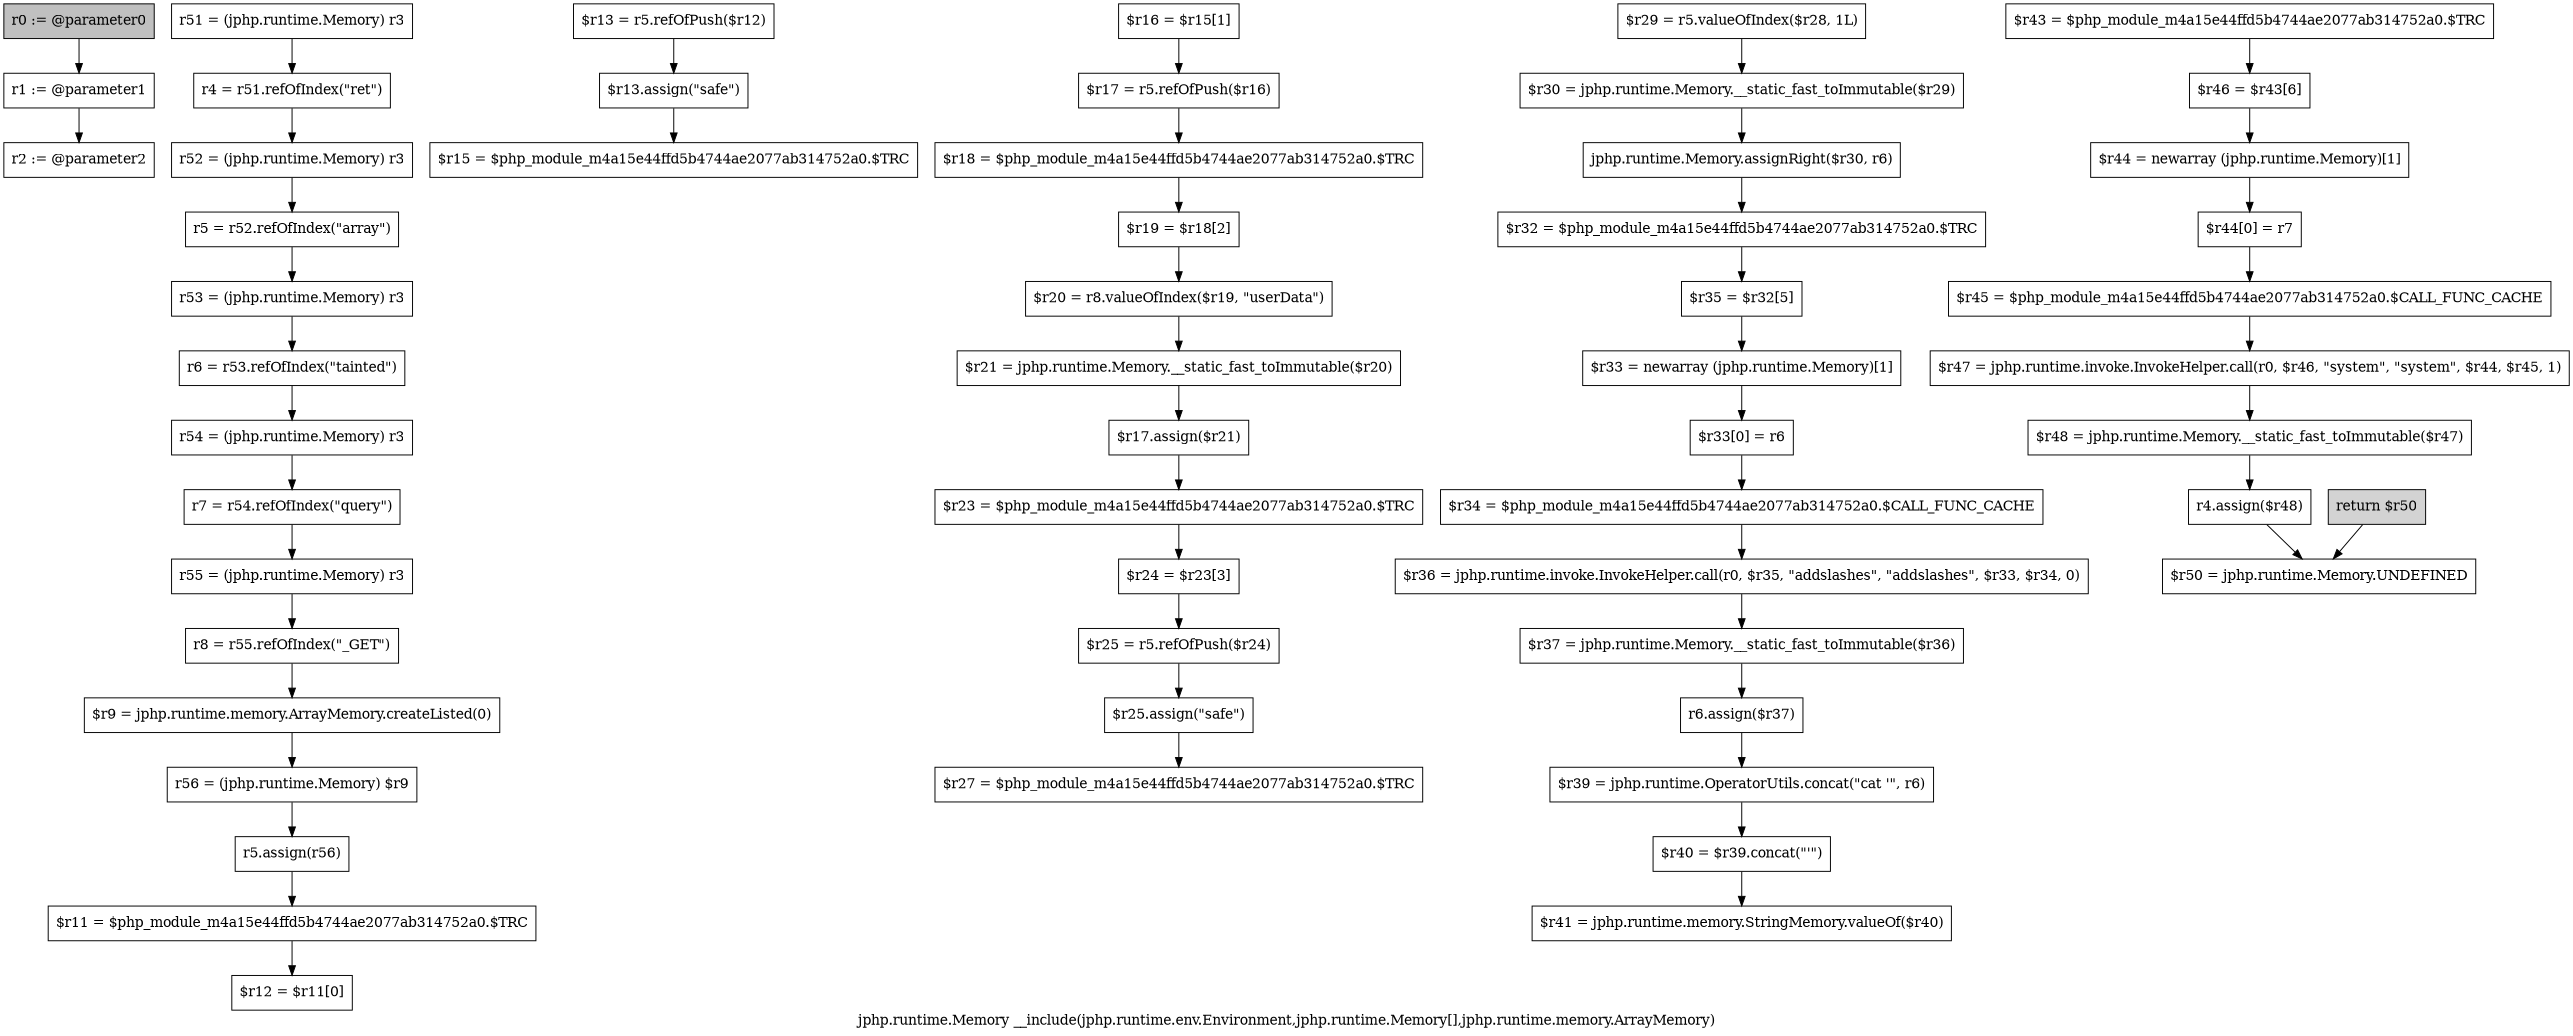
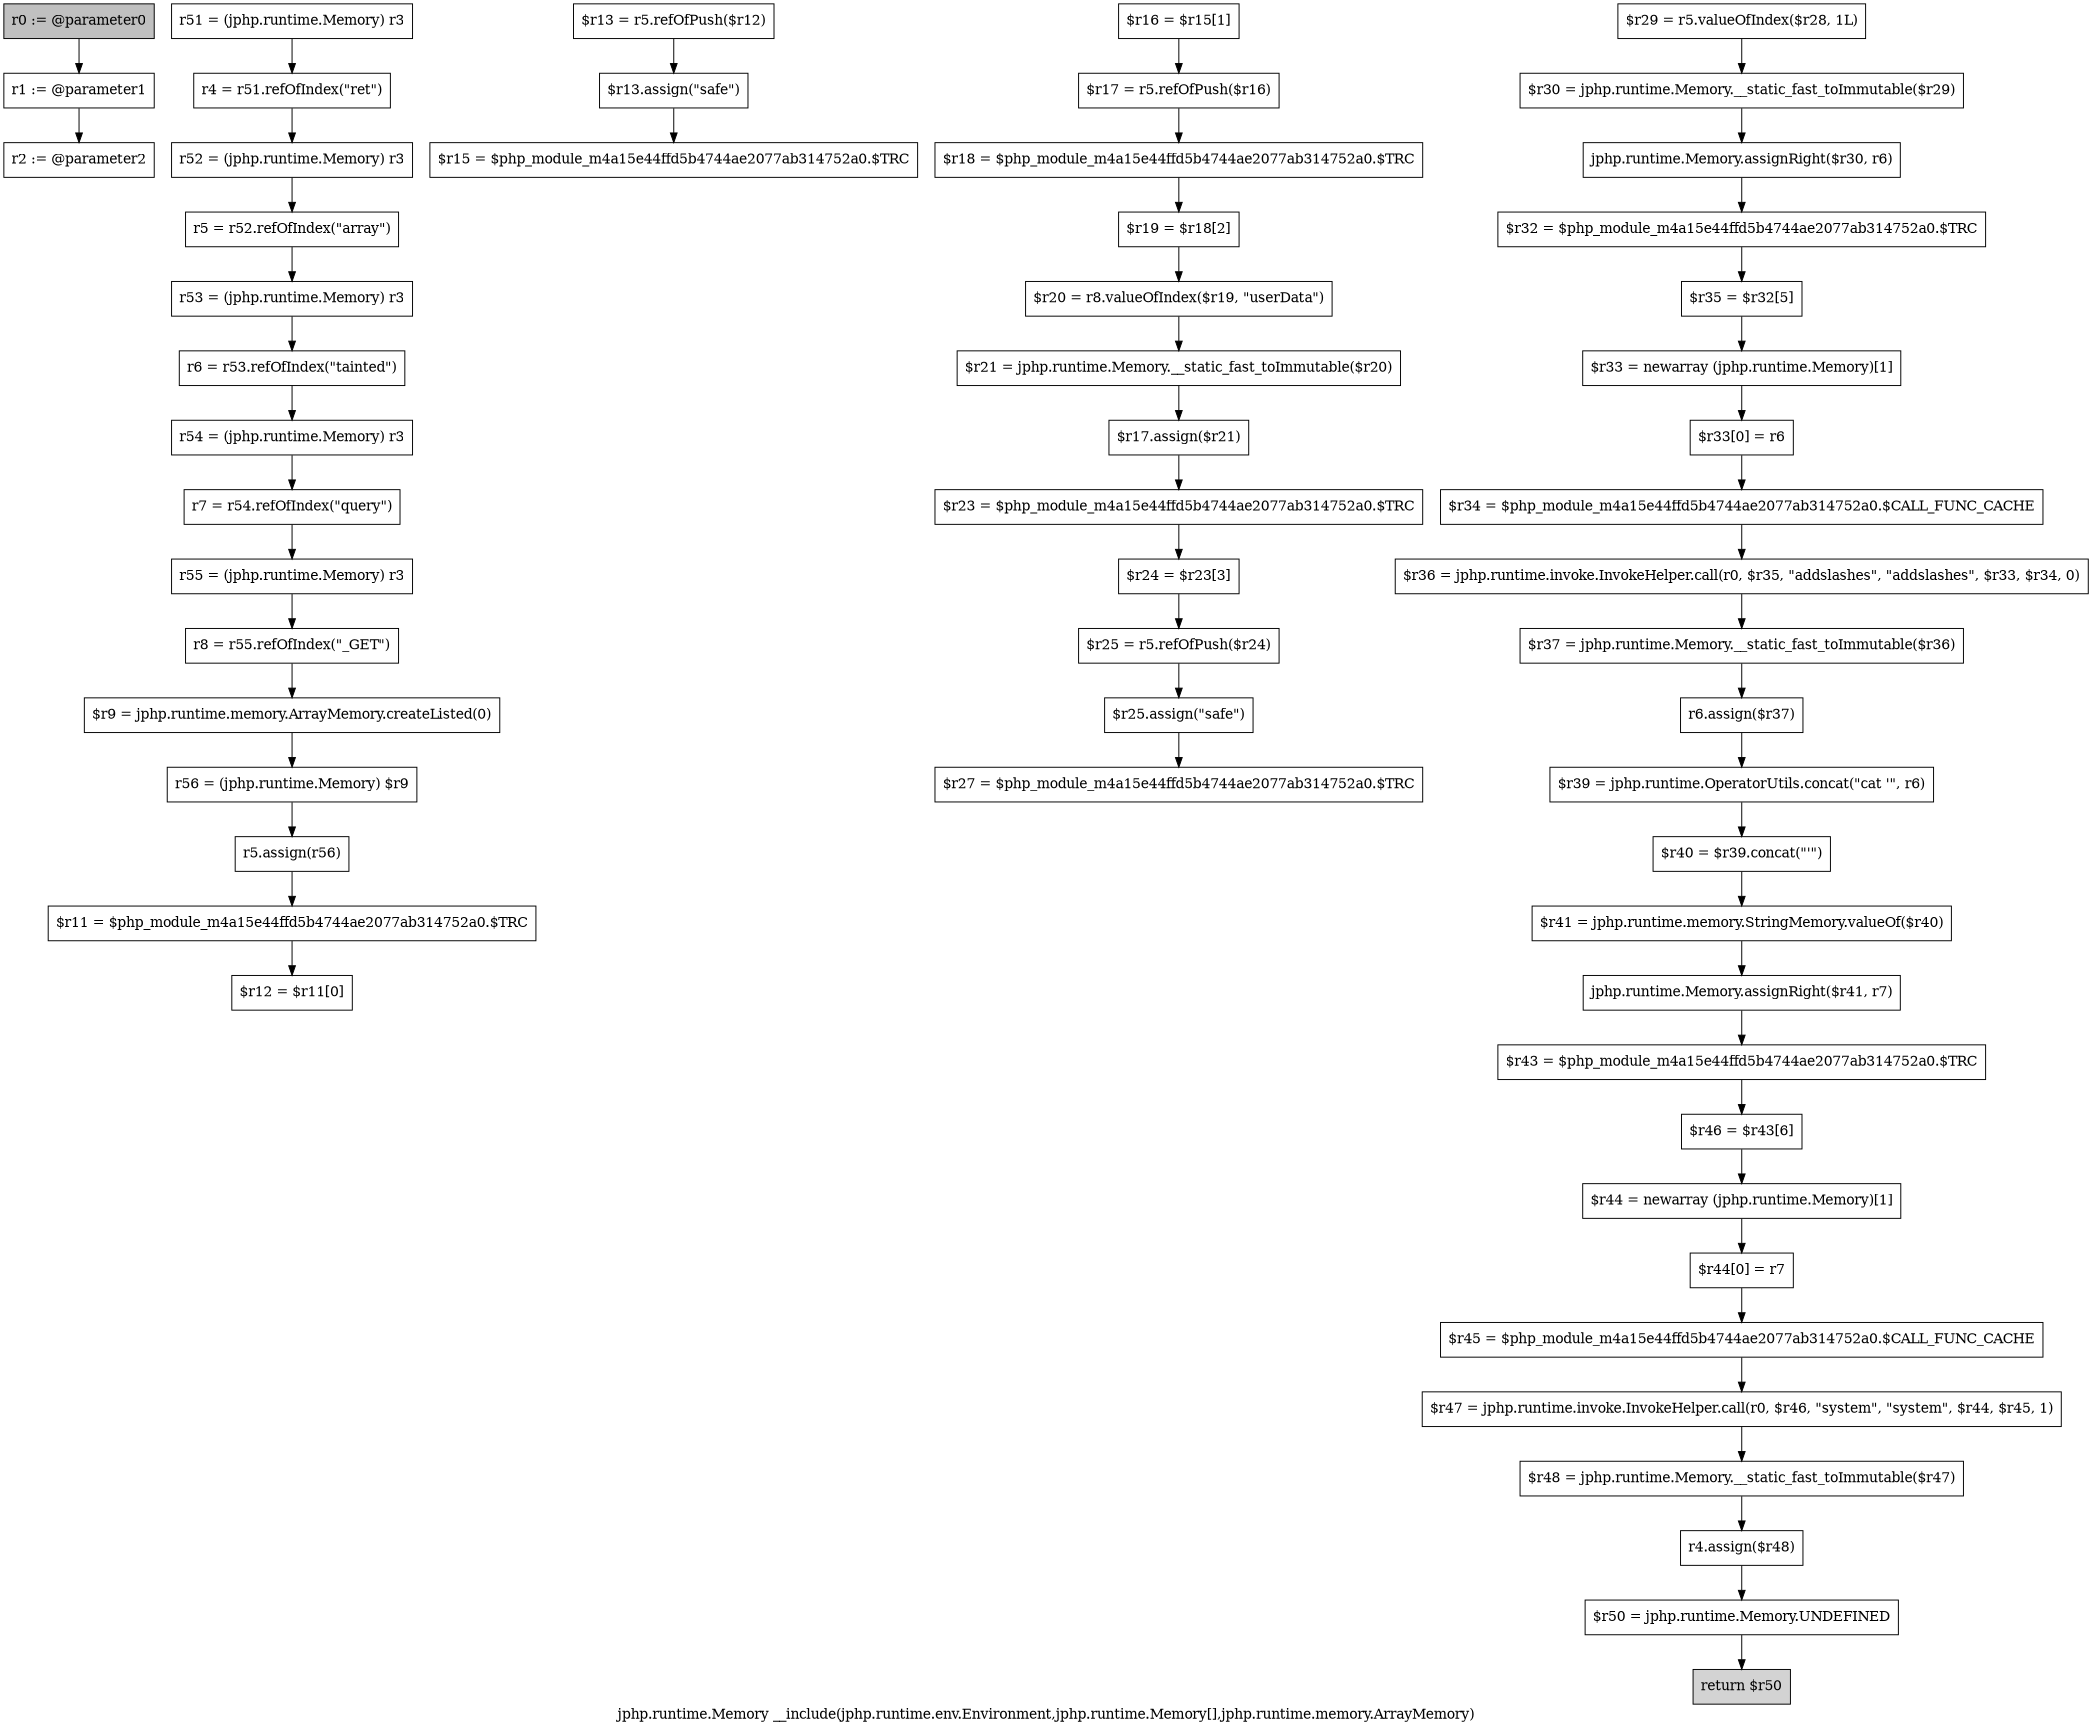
  digraph {
    label="jphp.runtime.Memory __include(jphp.runtime.env.Environment,jphp.runtime.Memory[],jphp.runtime.memory.ArrayMemory)"
    node [shape=box]
    n1 [fillcolor=gray label="r0 := @parameter0" style=filled]
    n2 [label="r1 := @parameter1"]
    n3 [label="r2 := @parameter2"]
    n4 [label="r51 = (jphp.runtime.Memory) r3"]
    n5 [label="r4 = r51.refOfIndex(\"ret\")"]
    n6 [label="r52 = (jphp.runtime.Memory) r3"]
    n7 [label="r5 = r52.refOfIndex(\"array\")"]
    n8 [label="r53 = (jphp.runtime.Memory) r3"]
    n9 [label="r6 = r53.refOfIndex(\"tainted\")"]
    n10 [label="r54 = (jphp.runtime.Memory) r3"]
    n11 [label="r7 = r54.refOfIndex(\"query\")"]
    n12 [label="r55 = (jphp.runtime.Memory) r3"]
    n13 [label="r8 = r55.refOfIndex(\"_GET\")"]
    n14 [label="$r9 = jphp.runtime.memory.ArrayMemory.createListed(0)"]
    n15 [label="r56 = (jphp.runtime.Memory) $r9"]
    n16 [label="r5.assign(r56)"]
    n17 [label="$r11 = $php_module_m4a15e44ffd5b4744ae2077ab314752a0.$TRC"]
    n18 [label="$r12 = $r11[0]"]
    n19 [label="$r13 = r5.refOfPush($r12)"]
    n20 [label="$r13.assign(\"safe\")"]
    n21 [label="$r15 = $php_module_m4a15e44ffd5b4744ae2077ab314752a0.$TRC"]
    n22 [label="$r16 = $r15[1]"]
    n23 [label="$r17 = r5.refOfPush($r16)"]
    n24 [label="$r18 = $php_module_m4a15e44ffd5b4744ae2077ab314752a0.$TRC"]
    n25 [label="$r19 = $r18[2]"]
    n26 [label="$r20 = r8.valueOfIndex($r19, \"userData\")"]
    n27 [label="$r21 = jphp.runtime.Memory.__static_fast_toImmutable($r20)"]
    n28 [label="$r17.assign($r21)"]
    n29 [label="$r23 = $php_module_m4a15e44ffd5b4744ae2077ab314752a0.$TRC"]
    n30 [label="$r24 = $r23[3]"]
    n31 [label="$r25 = r5.refOfPush($r24)"]
    n32 [label="$r25.assign(\"safe\")"]
    n33 [label="$r27 = $php_module_m4a15e44ffd5b4744ae2077ab314752a0.$TRC"]
    n34 [label="$r29 = r5.valueOfIndex($r28, 1L)"]
    n35 [label="$r30 = jphp.runtime.Memory.__static_fast_toImmutable($r29)"]
    n36 [label="jphp.runtime.Memory.assignRight($r30, r6)"]
    n37 [label="$r32 = $php_module_m4a15e44ffd5b4744ae2077ab314752a0.$TRC"]
    n38 [label="$r35 = $r32[5]"]
    n39 [label="$r33 = newarray (jphp.runtime.Memory)[1]"]
    n40 [label="$r33[0] = r6"]
    n41 [label="$r34 = $php_module_m4a15e44ffd5b4744ae2077ab314752a0.$CALL_FUNC_CACHE"]
    n42 [label="$r36 = jphp.runtime.invoke.InvokeHelper.call(r0, $r35, \"addslashes\", \"addslashes\", $r33, $r34, 0)"]
    n43 [label="$r37 = jphp.runtime.Memory.__static_fast_toImmutable($r36)"]
    n44 [label="r6.assign($r37)"]
    n45 [label="$r39 = jphp.runtime.OperatorUtils.concat(\"cat \'\", r6)"]
    n46 [label="$r40 = $r39.concat(\"\'\")"]
    n47 [label="$r41 = jphp.runtime.memory.StringMemory.valueOf($r40)"]
+   n48 [label="jphp.runtime.Memory.assignRight($r41, r7)"]
    n49 [label="$r43 = $php_module_m4a15e44ffd5b4744ae2077ab314752a0.$TRC"]
    n50 [label="$r46 = $r43[6]"]
    n51 [label="$r44 = newarray (jphp.runtime.Memory)[1]"]
    n52 [label="$r44[0] = r7"]
    n53 [label="$r45 = $php_module_m4a15e44ffd5b4744ae2077ab314752a0.$CALL_FUNC_CACHE"]
    n54 [label="$r47 = jphp.runtime.invoke.InvokeHelper.call(r0, $r46, \"system\", \"system\", $r44, $r45, 1)"]
    n55 [label="$r48 = jphp.runtime.Memory.__static_fast_toImmutable($r47)"]
    n56 [label="r4.assign($r48)"]
    n57 [label="$r50 = jphp.runtime.Memory.UNDEFINED"]
    n58 [fillcolor=lightgray label="return $r50" style=filled]
    n1 -> n2
    n2 -> n3
    n4 -> n5
    n5 -> n6
    n6 -> n7
    n7 -> n8
    n8 -> n9
    n9 -> n10
    n10 -> n11
    n11 -> n12
    n12 -> n13
    n13 -> n14
    n14 -> n15
    n15 -> n16
    n16 -> n17
    n17 -> n18
    n19 -> n20
    n20 -> n21
    n22 -> n23
    n23 -> n24
    n24 -> n25
    n25 -> n26
    n26 -> n27
    n27 -> n28
    n28 -> n29
    n29 -> n30
    n30 -> n31
    n31 -> n32
    n32 -> n33
    n34 -> n35
    n35 -> n36
    n36 -> n37
    n37 -> n38
    n38 -> n39
    n39 -> n40
    n40 -> n41
    n41 -> n42
    n42 -> n43
    n43 -> n44
    n44 -> n45
    n45 -> n46
    n46 -> n47
+   n47 -> n48
+   n48 -> n49
    n49 -> n50
    n50 -> n51
    n51 -> n52
    n52 -> n53
    n53 -> n54
    n54 -> n55
    n55 -> n56
    n56 -> n57
-   n58 -> n57
+   n57 -> n58
  }
